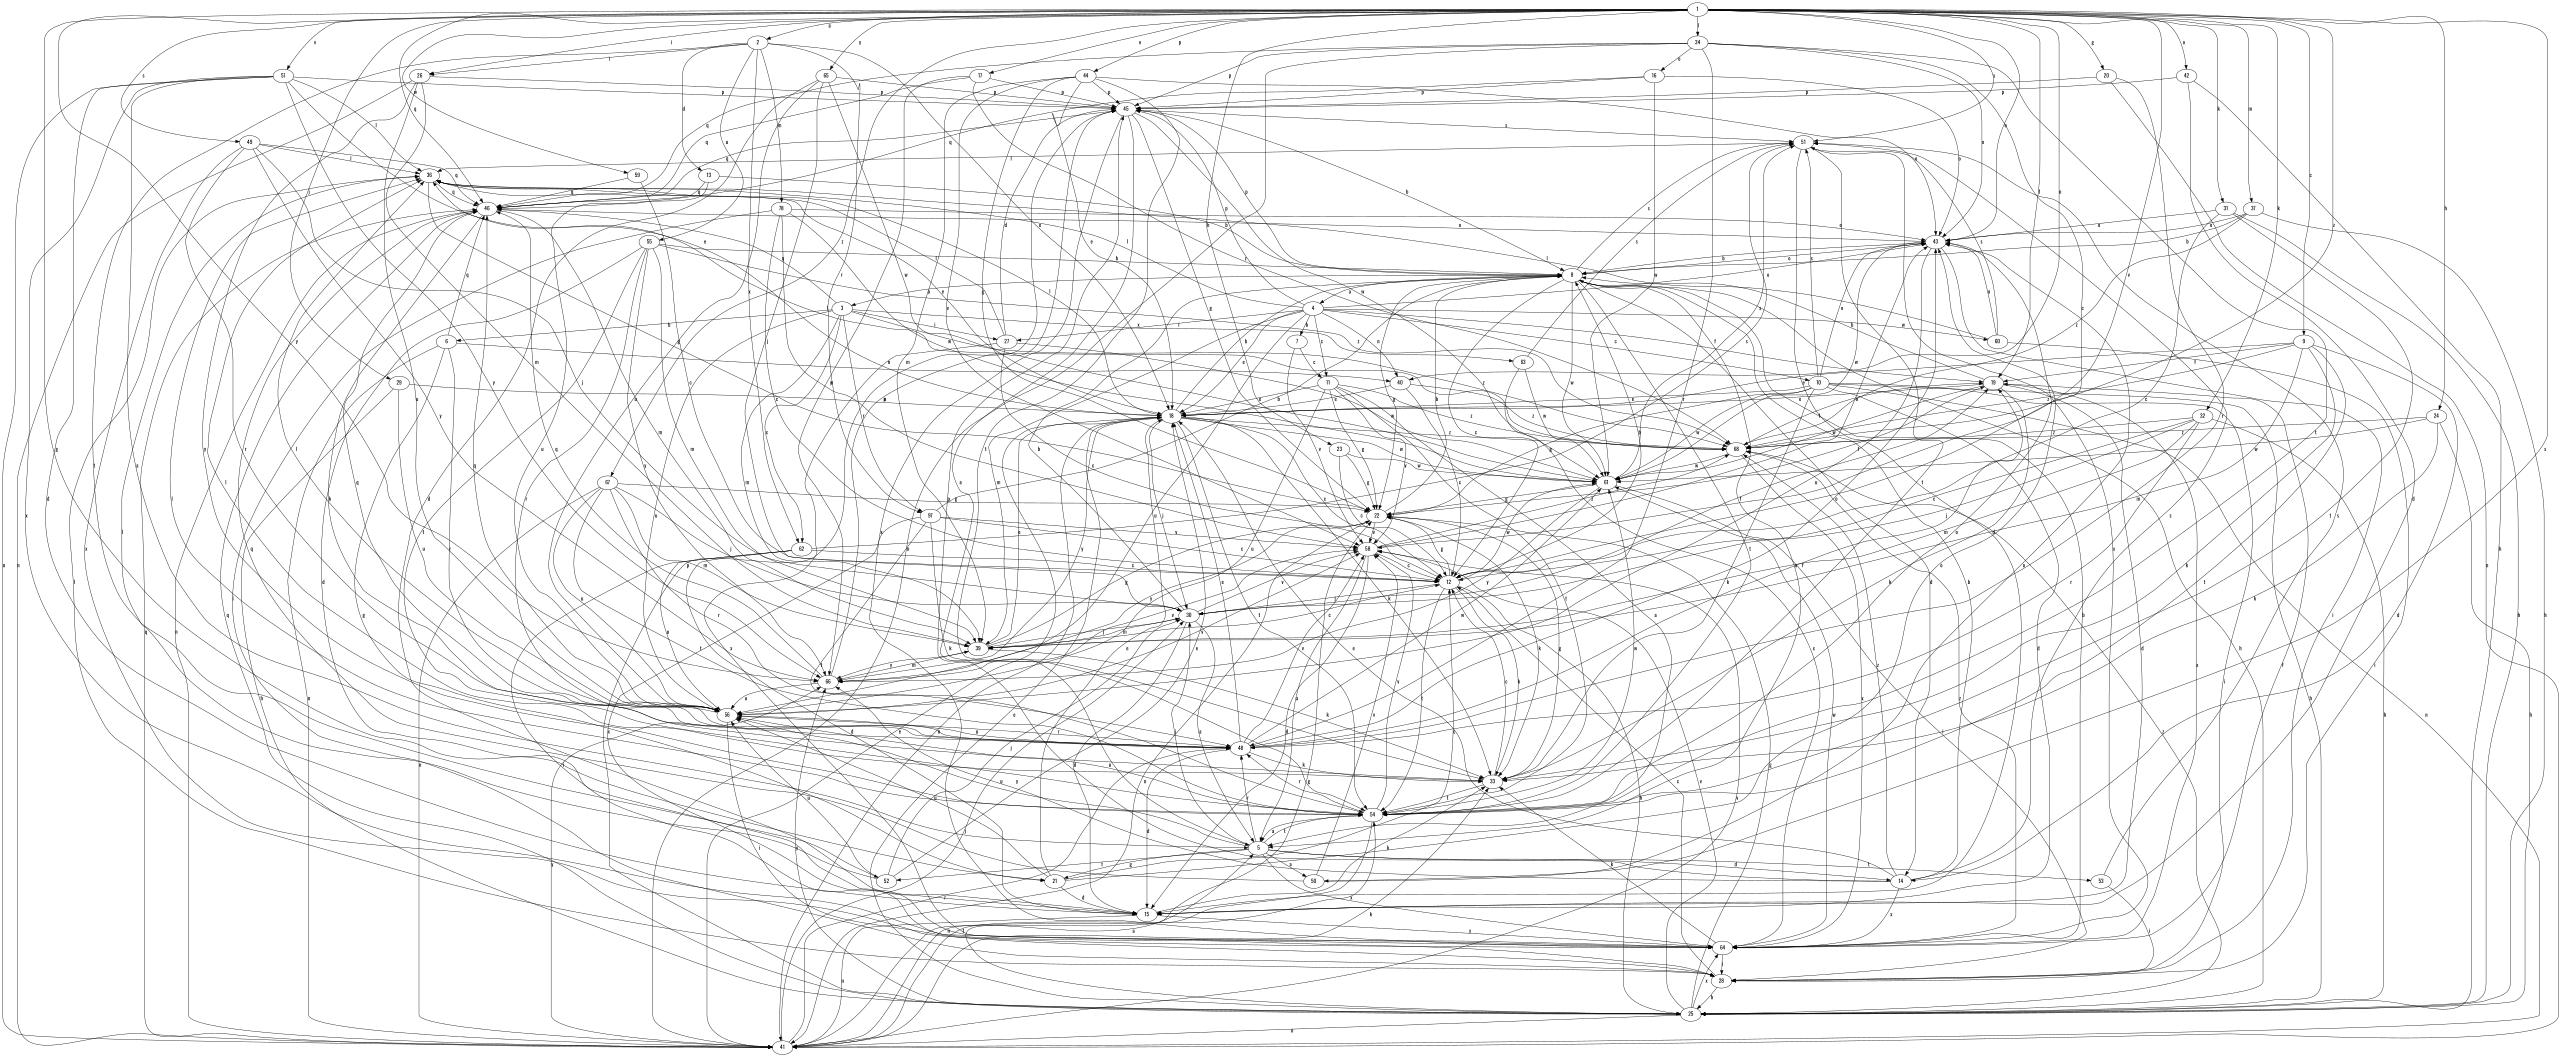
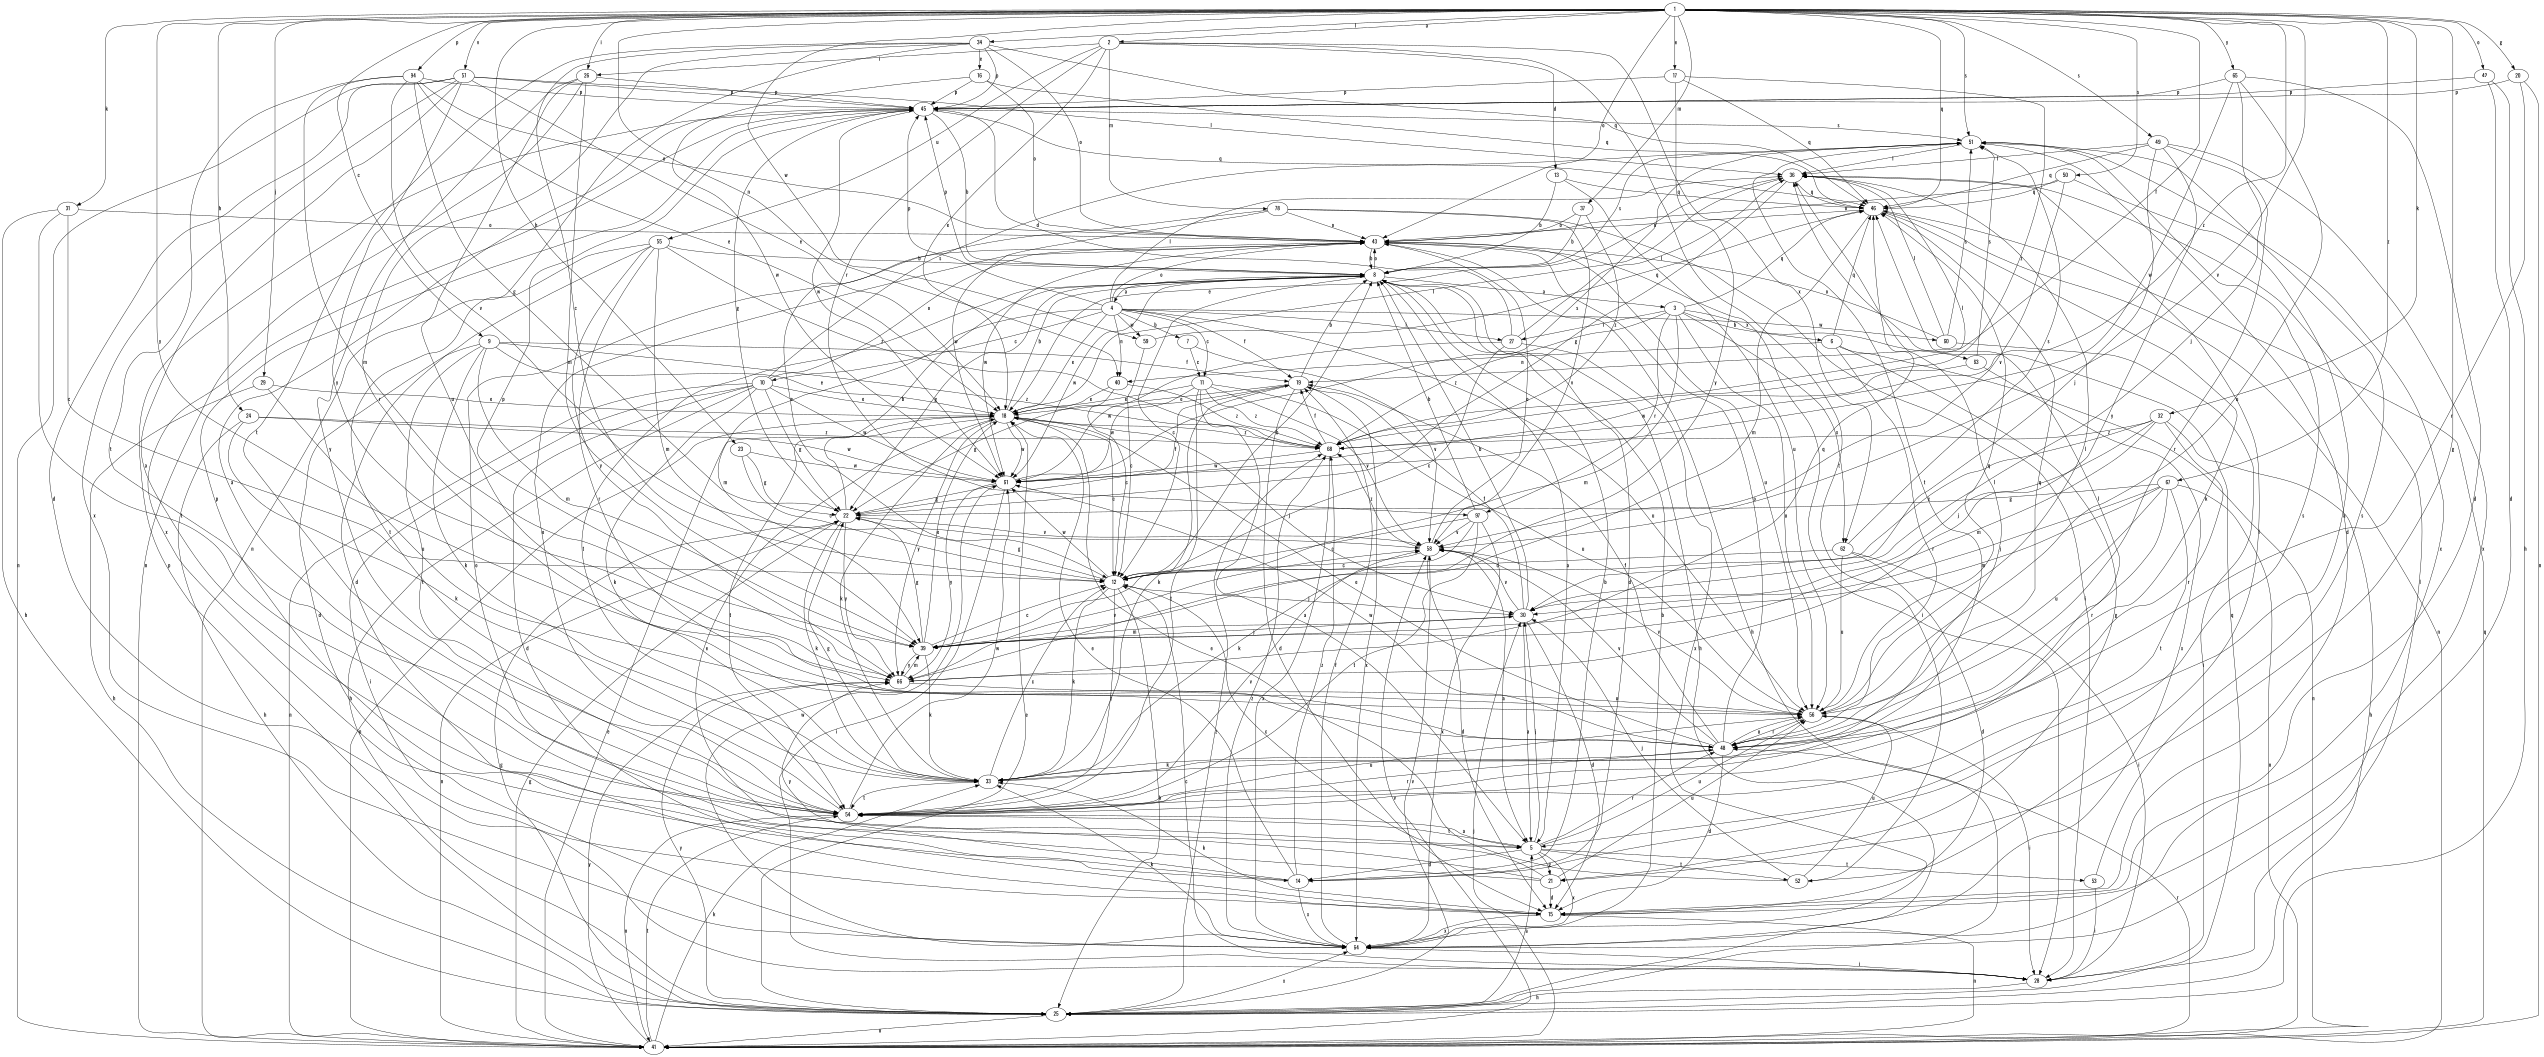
  strict digraph {
    fontname=Oswald
    node [fontname=Oswald]
    edge [fontname=Oswald]
    1
    2
    50
    57
    58
    19
    37
    43
    9
    21
    23
    31
    32
    34
    40
    59
    42
    51
    65
    17
    29
-   44
+   44 [label=94]
    68
    20
    67
    24
    26
    49
    46
    66
    13
    18
    n33 [label=97]
    55
    n35 [label=78]
    62
    52
    5
    45
    36
    64
    41
    15
    12
    8
    61
    33
    25
    56
    28
    54
    14
    39
    22
    30
    48
    16
    3
    4
    6
    27
    63
    11
    7
    10
    60
    53
    1 -> 2 [label=a]
    1 -> 50 [label=s]
    1 -> 57 [label=v]
    1 -> 58 [label=v]
    1 -> 19 [label=f]
    1 -> 37 [label=m]
    1 -> 43 [label=o]
    1 -> 9 [label=c]
    1 -> 21 [label=g]
    1 -> 23 [label=h]
    1 -> 31 [label=k]
    1 -> 32 [label=k]
    1 -> 34 [label=l]
    1 -> 40 [label=n]
    1 -> 59 [label=w]
    1 -> 42 [label=o]
    1 -> 51 [label=s]
    1 -> 65 [label=y]
    1 -> 17 [label=e]
    1 -> 29 [label=j]
    1 -> 44 [label=p]
    1 -> 68 [label=z]
    1 -> 20 [label=g]
    1 -> 67 [label=z]
    1 -> 24 [label=h]
    1 -> 26 [label=i]
    1 -> 49 [label=s]
    1 -> 46 [label=q]
    1 -> 66 [label=y]
    2 -> 26 [label=i]
    2 -> 13 [label=d]
    2 -> 18 [label=e]
    2 -> n33 [label=r]
    2 -> 55 [label=u]
    2 -> n35 [label=m]
    2 -> 62 [label=x]
    2 -> 52 [label=t]
    50 -> 58 [label=v]
    50 -> 43 [label=o]
    50 -> 46 [label=q]
-   5 -> 50 [label=a]
+   50 -> 5 [label=a]
    57 -> 66 [label=y]
    57 -> 18 [label=e]
    57 -> 5 [label=a]
    57 -> 45 [label=p]
    57 -> 36 [label=l]
    57 -> 64 [label=x]
    57 -> 41 [label=n]
    57 -> 15 [label=d]
    58 -> 43 [label=o]
    58 -> 68 [label=z]
    58 -> 5 [label=a]
    58 -> 15 [label=d]
    58 -> 12 [label=c]
    19 -> 18 [label=e]
    19 -> 64 [label=x]
    19 -> 15 [label=d]
    19 -> 8 [label=b]
    19 -> 61 [label=w]
    19 -> 33 [label=k]
    37 -> 43 [label=o]
    37 -> 68 [label=z]
    37 -> 8 [label=b]
-   37 -> 25 [label=h]
+   43 -> 25 [label=h]
    43 -> 8 [label=b]
    43 -> 61 [label=w]
    43 -> 56 [label=u]
    43 -> 28 [label=i]
    9 -> 19 [label=f]
    9 -> 68 [label=z]
    9 -> 18 [label=e]
    9 -> 33 [label=k]
    9 -> 54 [label=t]
    9 -> 14 [label=d]
    9 -> 39 [label=m]
    21 -> 43 [label=o]
    21 -> 18 [label=e]
    21 -> 15 [label=d]
    21 -> 12 [label=c]
    21 -> 56 [label=u]
    23 -> 12 [label=c]
    23 -> 61 [label=w]
    23 -> 22 [label=g]
    31 -> 43 [label=o]
    31 -> 12 [label=c]
    31 -> 25 [label=h]
    31 -> 54 [label=t]
    32 -> 68 [label=z]
    32 -> 12 [label=c]
    32 -> 25 [label=h]
    32 -> 39 [label=m]
    32 -> 30 [label=j]
    32 -> 48 [label=r]
    34 -> 43 [label=o]
    34 -> 46 [label=q]
    34 -> 45 [label=p]
    34 -> 41 [label=n]
    34 -> 12 [label=c]
    34 -> 54 [label=t]
    34 -> 48 [label=r]
    34 -> 16 [label=e]
    40 -> 68 [label=z]
    40 -> 18 [label=e]
    40 -> 12 [label=c]
    59 -> 46 [label=q]
    59 -> 12 [label=c]
    42 -> 45 [label=p]
    42 -> 15 [label=d]
    42 -> 25 [label=h]
    51 -> 36 [label=l]
    51 -> 64 [label=x]
    51 -> 15 [label=d]
    51 -> 54 [label=t]
    65 -> 45 [label=p]
    65 -> 15 [label=d]
    65 -> 61 [label=w]
    65 -> 56 [label=u]
    65 -> 30 [label=j]
    17 -> 68 [label=z]
    17 -> 46 [label=q]
    17 -> 66 [label=y]
    17 -> 45 [label=p]
    29 -> 18 [label=e]
    29 -> 25 [label=h]
    29 -> 56 [label=u]
    44 -> 58 [label=v]
    44 -> 43 [label=o]
    44 -> 18 [label=e]
    44 -> 45 [label=p]
    44 -> 54 [label=t]
    44 -> 39 [label=m]
    44 -> 22 [label=g]
    68 -> 19 [label=f]
    68 -> 36 [label=l]
    68 -> 64 [label=x]
    68 -> 61 [label=w]
    20 -> 45 [label=p]
    20 -> 41 [label=n]
    20 -> 48 [label=r]
    67 -> 41 [label=n]
    67 -> 56 [label=u]
    67 -> 54 [label=t]
    67 -> 39 [label=m]
    67 -> 22 [label=g]
    67 -> 30 [label=j]
    67 -> 48 [label=r]
    24 -> 68 [label=z]
    24 -> 61 [label=w]
    24 -> 33 [label=k]
    24 -> 25 [label=h]
    26 -> 45 [label=p]
    26 -> 41 [label=n]
    26 -> 56 [label=u]
    26 -> 54 [label=y]
    26 -> 39 [label=m]
    49 -> 46 [label=q]
    49 -> 66 [label=y]
    49 -> 36 [label=l]
    49 -> 64 [label=x]
    49 -> 30 [label=j]
    49 -> 48 [label=r]
    46 -> 43 [label=o]
    46 -> 41 [label=n]
    46 -> 33 [label=k]
    46 -> 39 [label=m]
    66 -> 58 [label=v]
    66 -> 46 [label=q]
    66 -> 45 [label=p]
    66 -> 56 [label=u]
    66 -> 39 [label=m]
    13 -> 46 [label=q]
    13 -> 8 [label=b]
    13 -> 56 [label=u]
    18 -> 68 [label=z]
    18 -> 66 [label=y]
    18 -> 36 [label=l]
    18 -> 41 [label=n]
    18 -> 12 [label=c]
    18 -> 8 [label=b]
    18 -> 61 [label=w]
    18 -> 33 [label=k]
    18 -> 54 [label=t]
    18 -> 30 [label=j]
    n33 -> 58 [label=v]
    n33 -> 64 [label=x]
    n33 -> 12 [label=c]
    n33 -> 8 [label=b]
    n33 -> 33 [label=k]
    n33 -> 54 [label=t]
    55 -> 68 [label=z]
    55 -> 66 [label=y]
    55 -> 15 [label=d]
    55 -> 8 [label=b]
    55 -> 54 [label=t]
    55 -> 39 [label=m]
    55 -> 48 [label=r]
    n35 -> 58 [label=v]
    n35 -> 43 [label=o]
    n35 -> 12 [label=c]
    n35 -> 61 [label=w]
    n35 -> 28 [label=i]
    62 -> 51 [label=s]
    62 -> 15 [label=d]
    62 -> 12 [label=c]
    62 -> 56 [label=u]
    62 -> 28 [label=i]
    52 -> 18 [label=e]
    52 -> 36 [label=l]
    52 -> 56 [label=u]
    52 -> 30 [label=j]
    5 -> 21 [label=g]
    5 -> 52 [label=t]
    5 -> 64 [label=x]
    5 -> 56 [label=u]
    5 -> 54 [label=t]
    5 -> 14 [label=d]
    5 -> 30 [label=j]
    5 -> 48 [label=r]
    5 -> 53 [label=t]
    45 -> 51 [label=s]
    45 -> 46 [label=q]
    45 -> 5 [label=a]
    45 -> 64 [label=x]
    45 -> 8 [label=b]
    45 -> 61 [label=w]
    45 -> 22 [label=g]
    36 -> 46 [label=q]
    36 -> 18 [label=e]
    36 -> 22 [label=g]
    64 -> 19 [label=f]
    64 -> 68 [label=z]
-   8 -> 64 [label=b]
+   64 -> 8 [label=b]
    64 -> 61 [label=w]
    64 -> 33 [label=k]
    64 -> 28 [label=i]
    41 -> 58 [label=v]
    41 -> 46 [label=q]
    41 -> 66 [label=y]
    41 -> 18 [label=e]
    41 -> 33 [label=k]
    41 -> 54 [label=t]
    41 -> 22 [label=g]
    41 -> 30 [label=j]
    41 -> 48 [label=r]
    15 -> 64 [label=x]
    15 -> 41 [label=n]
    15 -> 33 [label=k]
    12 -> 8 [label=b]
    12 -> 61 [label=w]
    12 -> 33 [label=k]
    12 -> 25 [label=h]
    12 -> 54 [label=t]
    12 -> 22 [label=g]
    12 -> 30 [label=j]
    8 -> 43 [label=o]
    8 -> 51 [label=s]
    8 -> 5 [label=a]
    8 -> 45 [label=p]
    8 -> 12 [label=c]
    8 -> 61 [label=w]
    8 -> 25 [label=h]
    8 -> 54 [label=t]
    8 -> 14 [label=d]
    8 -> 22 [label=g]
    8 -> 3 [label=a]
    8 -> 4 [label=a]
    61 -> 51 [label=s]
    61 -> 66 [label=y]
    61 -> 28 [label=i]
    61 -> 22 [label=g]
    33 -> 36 [label=l]
    33 -> 12 [label=c]
    33 -> 54 [label=t]
    33 -> 22 [label=g]
    25 -> 58 [label=v]
    25 -> 68 [label=z]
    25 -> 46 [label=q]
    25 -> 66 [label=y]
    25 -> 18 [label=e]
    25 -> 5 [label=a]
    25 -> 45 [label=p]
    25 -> 64 [label=x]
    25 -> 41 [label=n]
    25 -> 22 [label=g]
    56 -> 58 [label=v]
    56 -> 46 [label=q]
    56 -> 36 [label=l]
    56 -> 28 [label=i]
    56 -> 48 [label=r]
    28 -> 36 [label=l]
    28 -> 12 [label=c]
    28 -> 25 [label=h]
    54 -> 58 [label=v]
    54 -> 43 [label=o]
    54 -> 5 [label=a]
    54 -> 36 [label=l]
    54 -> 41 [label=n]
    54 -> 61 [label=w]
    54 -> 56 [label=u]
    54 -> 48 [label=r]
    14 -> 51 [label=s]
    14 -> 68 [label=z]
    14 -> 66 [label=y]
    14 -> 18 [label=e]
    14 -> 45 [label=p]
    14 -> 64 [label=x]
    14 -> 8 [label=b]
    39 -> 66 [label=y]
    39 -> 18 [label=e]
    39 -> 12 [label=c]
    39 -> 33 [label=k]
    39 -> 22 [label=g]
    39 -> 30 [label=j]
    22 -> 58 [label=v]
    22 -> 19 [label=f]
    22 -> 66 [label=y]
    22 -> 41 [label=n]
    22 -> 8 [label=b]
    22 -> 33 [label=k]
    30 -> 58 [label=v]
    30 -> 19 [label=f]
    30 -> 5 [label=a]
    30 -> 15 [label=d]
    30 -> 8 [label=b]
    30 -> 39 [label=m]
    48 -> 58 [label=v]
    48 -> 19 [label=f]
    48 -> 43 [label=o]
    48 -> 46 [label=q]
    48 -> 18 [label=e]
    48 -> 15 [label=d]
    48 -> 61 [label=w]
    48 -> 33 [label=k]
    48 -> 56 [label=u]
    16 -> 43 [label=o]
    16 -> 46 [label=q]
    16 -> 45 [label=p]
    16 -> 61 [label=w]
    3 -> 68 [label=z]
    3 -> 46 [label=q]
    3 -> n33 [label=r]
    3 -> 62 [label=x]
    3 -> 56 [label=u]
    3 -> 39 [label=m]
    3 -> 6 [label=b]
    3 -> 27 [label=i]
    3 -> 63 [label=x]
    4 -> 19 [label=f]
    4 -> 43 [label=o]
    4 -> 40 [label=n]
+   4 -> 59 [label=w]
    4 -> 18 [label=e]
    4 -> 45 [label=p]
    4 -> 36 [label=l]
    4 -> 56 [label=u]
    4 -> 39 [label=m]
    4 -> 27 [label=i]
    4 -> 11 [label=c]
    4 -> 7 [label=b]
    4 -> 10 [label=c]
    4 -> 60 [label=w]
    6 -> 21 [label=g]
    6 -> 40 [label=n]
    6 -> 46 [label=q]
    6 -> 41 [label=n]
    6 -> 48 [label=r]
    27 -> 45 [label=d]
    27 -> 36 [label=l]
    27 -> 64 [label=x]
    27 -> 12 [label=c]
    27 -> 61 [label=w]
    63 -> 51 [label=s]
    63 -> 64 [label=x]
    63 -> 61 [label=w]
    11 -> 58 [label=v]
    11 -> 68 [label=z]
    11 -> 18 [label=e]
    11 -> 5 [label=a]
    11 -> 56 [label=u]
    11 -> 54 [label=t]
    11 -> 22 [label=g]
    7 -> 58 [label=v]
    7 -> 11 [label=c]
    10 -> 43 [label=o]
    10 -> 51 [label=s]
    10 -> 18 [label=e]
    10 -> 41 [label=n]
    10 -> 15 [label=d]
    10 -> 61 [label=w]
    10 -> 33 [label=k]
    10 -> 25 [label=h]
    10 -> 28 [label=i]
    10 -> 22 [label=g]
    60 -> 43 [label=o]
    60 -> 51 [label=s]
    60 -> 36 [label=l]
    60 -> 28 [label=i]
    53 -> 51 [label=s]
    53 -> 28 [label=i]
  }
